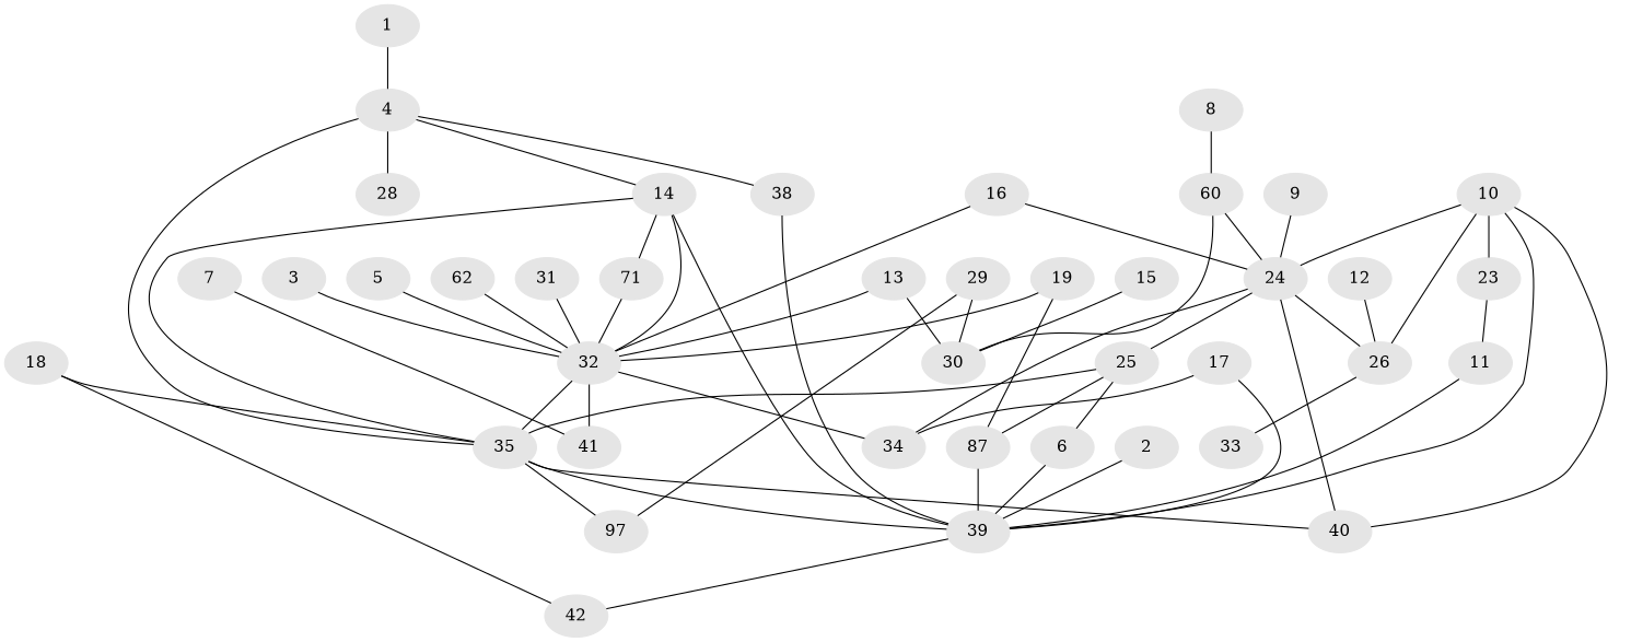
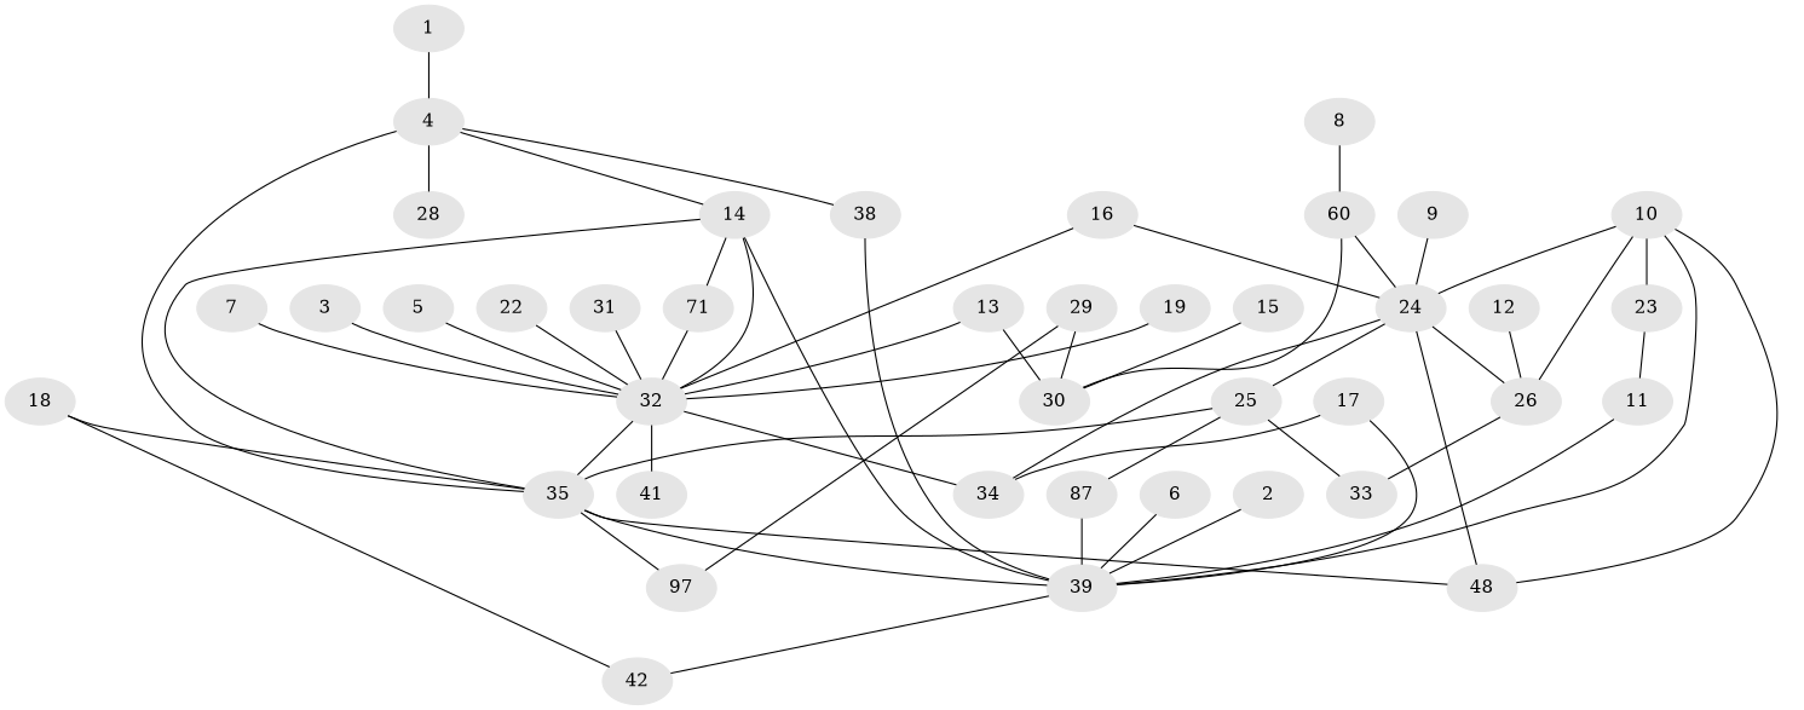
  graph {
    node [color=gray90 style=filled]
    edge [weight=1.0]
    1
    4
    14
    28
    35
    38
    2
    39
    42
    3
    32
    34
    41
    n14 [label=71]
-   40
+   40 [label=48]
    n16 [label=97]
    5
    6
    7
    n20 [label=60]
    8
    24
    30
    9
    26
    25
    10
    23
    11
    33
    12
    13
    15
    16
    17
    18
    19
    n38 [label=87]
-   22 [label=62]
+   22
    29
    31
    1 -- 4
    4 -- 14
    4 -- 28
    4 -- 35 [weight=2.0]
    4 -- 38
    14 -- 35
    14 -- 39 [weight=2.0]
    14 -- 32
    14 -- n14
    35 -- 39
    35 -- 40
    35 -- n16
    38 -- 39
    2 -- 39
    39 -- 42
    3 -- 32
    32 -- 35
    32 -- 34
    32 -- 41
    n14 -- 32
    5 -- 32
    6 -- 39
-   7 -- 41
+   7 -- 32
    n20 -- 24
    n20 -- 30
    8 -- n20
    24 -- 34
    24 -- 40
    24 -- 26 [weight=2.0]
    24 -- 25
    9 -- 24
    26 -- 33
    25 -- 35
-   25 -- 6
+   25 -- 33
    25 -- n38
    10 -- 39
    10 -- 40
    10 -- 24
    10 -- 26
    10 -- 23
    23 -- 11
    11 -- 39
    12 -- 26
    13 -- 32
    13 -- 30
    15 -- 30
    16 -- 32
    16 -- 24
    17 -- 39
    17 -- 34
    18 -- 35
    18 -- 42
    19 -- 32
-   19 -- n38
    n38 -- 39
    22 -- 32
    29 -- n16
    29 -- 30
    31 -- 32
  }
